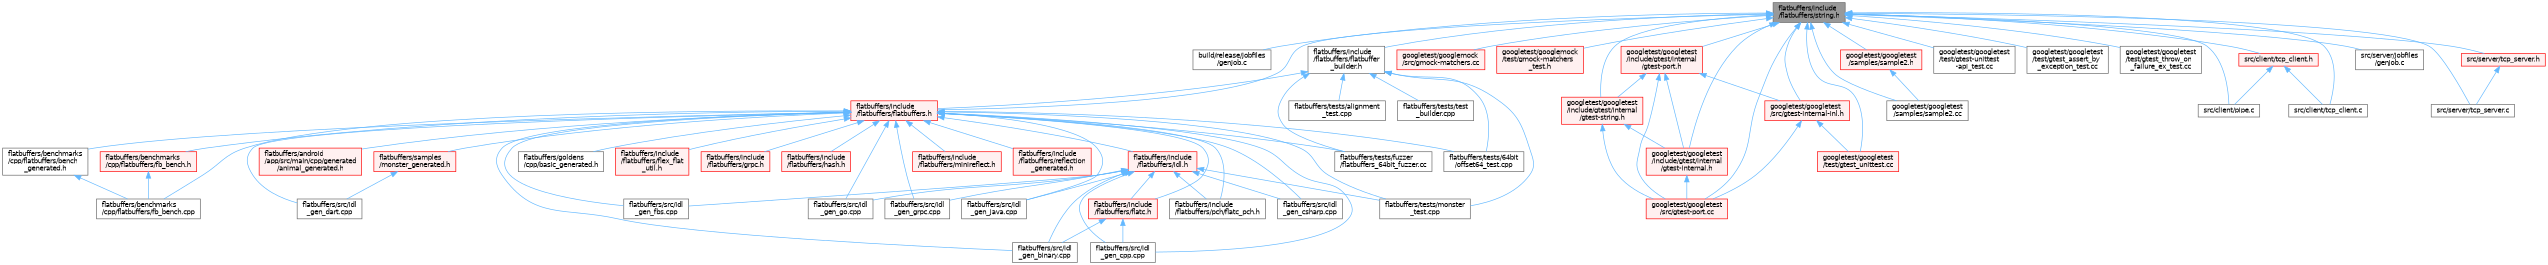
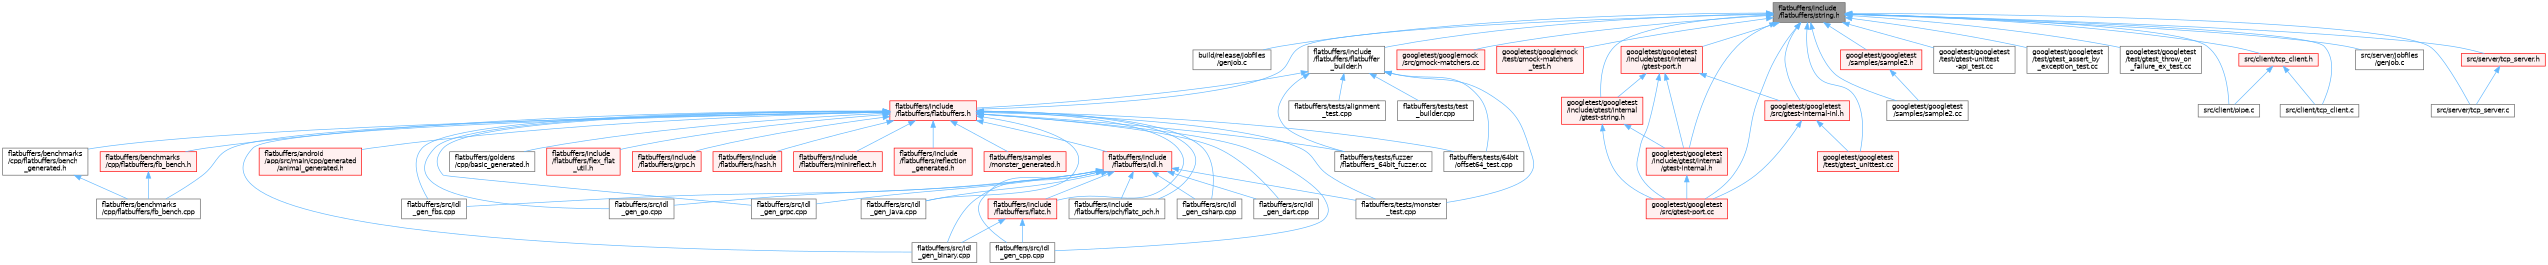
  digraph {
    node [color=grey40 fillcolor=white fontname=Helvetica fontsize=10 shape=box style=filled]
    edge [color=steelblue1 dir=back fontname=Helvetica fontsize=10 labelfontname=Helvetica labelfontsize=10 style=solid]
    n1 [color=gray40 fillcolor=grey60 fontcolor=black height=0.2 label="flatbuffers/include\l/flatbuffers/string.h" width=0.4]
    n2 [height=0.2 label="build/release/jobfiles\l/genjob.c" width=0.4]
    n3 [height=0.2 label="flatbuffers/include\l/flatbuffers/flatbuffer\l_builder.h" width=0.4]
    n4 [color=red fillcolor="#FFF0F0" height=0.2 label="flatbuffers/include\l/flatbuffers/flatbuffers.h" width=0.4]
    n5 [color=red fillcolor="#FFF0F0" height=0.2 label="googletest/googlemock\l/src/gmock-matchers.cc" width=0.4]
    n6 [color=red fillcolor="#FFF0F0" height=0.2 label="googletest/googlemock\l/test/gmock-matchers\l_test.h" width=0.4]
    n7 [color=red fillcolor="#FFF0F0" height=0.2 label="googletest/googletest\l/include/gtest/internal\l/gtest-internal.h" width=0.4]
    n8 [color=red fillcolor="#FFF0F0" height=0.2 label="googletest/googletest\l/src/gtest-port.cc" width=0.4]
    n9 [color=red fillcolor="#FFF0F0" height=0.2 label="googletest/googletest\l/include/gtest/internal\l/gtest-port.h" width=0.4]
    n10 [color=red fillcolor="#FFF0F0" height=0.2 label="googletest/googletest\l/include/gtest/internal\l/gtest-string.h" width=0.4]
    n11 [color=red fillcolor="#FFF0F0" height=0.2 label="googletest/googletest\l/src/gtest-internal-inl.h" width=0.4]
    n12 [color=red fillcolor="#FFF0F0" height=0.2 label="googletest/googletest\l/test/gtest_unittest.cc" width=0.4]
    n13 [height=0.2 label="googletest/googletest\l/samples/sample2.cc" width=0.4]
    n14 [color=red fillcolor="#FFF0F0" height=0.2 label="googletest/googletest\l/samples/sample2.h" width=0.4]
    n15 [height=0.2 label="googletest/googletest\l/test/gtest-unittest\l-api_test.cc" width=0.4]
    n16 [height=0.2 label="googletest/googletest\l/test/gtest_assert_by\l_exception_test.cc" width=0.4]
    n17 [height=0.2 label="googletest/googletest\l/test/gtest_throw_on\l_failure_ex_test.cc" width=0.4]
    n18 [height=0.2 label="src/client/pipe.c" width=0.4]
    n19 [height=0.2 label="src/client/tcp_client.c" width=0.4]
    n20 [color=red fillcolor="#FFF0F0" height=0.2 label="src/client/tcp_client.h" width=0.4]
    n21 [height=0.2 label="src/server/jobfiles\l/genjob.c" width=0.4]
    n22 [height=0.2 label="src/server/tcp_server.c" width=0.4]
    n23 [color=red fillcolor="#FFF0F0" height=0.2 label="src/server/tcp_server.h" width=0.4]
    n24 [height=0.2 label="flatbuffers/tests/monster\l_test.cpp" width=0.4]
    n25 [height=0.2 label="flatbuffers/tests/64bit\l/offset64_test.cpp" width=0.4]
    n26 [height=0.2 label="flatbuffers/tests/fuzzer\l/flatbuffers_64bit_fuzzer.cc" width=0.4]
    n27 [height=0.2 label="flatbuffers/tests/alignment\l_test.cpp" width=0.4]
    n28 [height=0.2 label="flatbuffers/tests/test\l_builder.cpp" width=0.4]
    n29 [color=red fillcolor="#FFF0F0" height=0.2 label="flatbuffers/android\l/app/src/main/cpp/generated\l/animal_generated.h" width=0.4]
    n30 [height=0.2 label="flatbuffers/benchmarks\l/cpp/flatbuffers/bench\l_generated.h" width=0.4]
    n31 [height=0.2 label="flatbuffers/benchmarks\l/cpp/flatbuffers/fb_bench.cpp" width=0.4]
    n32 [color=red fillcolor="#FFF0F0" height=0.2 label="flatbuffers/benchmarks\l/cpp/flatbuffers/fb_bench.h" width=0.4]
    n33 [height=0.2 label="flatbuffers/goldens\l/cpp/basic_generated.h" width=0.4]
    n34 [color=red fillcolor="#FFF0F0" height=0.2 label="flatbuffers/include\l/flatbuffers/flatc.h" width=0.4]
    n35 [height=0.2 label="flatbuffers/src/idl\l_gen_binary.cpp" width=0.4]
    n36 [height=0.2 label="flatbuffers/src/idl\l_gen_cpp.cpp" width=0.4]
    n37 [color=red fillcolor="#FFF0F0" height=0.2 label="flatbuffers/include\l/flatbuffers/flex_flat\l_util.h" width=0.4]
    n38 [color=red fillcolor="#FFF0F0" height=0.2 label="flatbuffers/include\l/flatbuffers/grpc.h" width=0.4]
    n39 [color=red fillcolor="#FFF0F0" height=0.2 label="flatbuffers/include\l/flatbuffers/hash.h" width=0.4]
    n40 [color=red fillcolor="#FFF0F0" height=0.2 label="flatbuffers/include\l/flatbuffers/idl.h" width=0.4]
    n41 [height=0.2 label="flatbuffers/include\l/flatbuffers/pch/flatc_pch.h" width=0.4]
    n42 [height=0.2 label="flatbuffers/src/idl\l_gen_csharp.cpp" width=0.4]
    n43 [height=0.2 label="flatbuffers/src/idl\l_gen_dart.cpp" width=0.4]
    n44 [height=0.2 label="flatbuffers/src/idl\l_gen_fbs.cpp" width=0.4]
    n45 [height=0.2 label="flatbuffers/src/idl\l_gen_go.cpp" width=0.4]
    n46 [height=0.2 label="flatbuffers/src/idl\l_gen_grpc.cpp" width=0.4]
    n47 [height=0.2 label="flatbuffers/src/idl\l_gen_java.cpp" width=0.4]
    n48 [color=red fillcolor="#FFF0F0" height=0.2 label="flatbuffers/include\l/flatbuffers/minireflect.h" width=0.4]
    n49 [color=red fillcolor="#FFF0F0" height=0.2 label="flatbuffers/include\l/flatbuffers/reflection\l_generated.h" width=0.4]
    n50 [color=red fillcolor="#FFF0F0" height=0.2 label="flatbuffers/samples\l/monster_generated.h" width=0.4]
    n1 -> n2
    n1 -> n3
    n1 -> n4
    n1 -> n5
    n1 -> n6
    n1 -> n7
    n1 -> n8
    n1 -> n9
    n1 -> n10
    n1 -> n11
    n1 -> n12
    n1 -> n13
    n1 -> n14
    n1 -> n15
    n1 -> n16
    n1 -> n17
    n1 -> n18
    n1 -> n19
    n1 -> n20
    n1 -> n21
    n1 -> n22
    n1 -> n23
    n3 -> n4
    n3 -> n24
    n3 -> n25
    n3 -> n26
    n3 -> n27
    n3 -> n28
    n4 -> n24
    n4 -> n25
    n4 -> n26
    n4 -> n29
    n4 -> n30
    n4 -> n31
    n4 -> n32
    n4 -> n33
    n4 -> n34
    n4 -> n35
    n4 -> n36
    n4 -> n37
    n4 -> n38
    n4 -> n39
    n4 -> n40
    n4 -> n41
    n4 -> n42
    n4 -> n43
    n4 -> n44
    n4 -> n45
    n4 -> n46
    n4 -> n47
    n4 -> n48
    n4 -> n49
    n4 -> n50
    n7 -> n8
    n9 -> n7
    n9 -> n8
    n9 -> n10
    n9 -> n11
    n10 -> n7
    n10 -> n8
    n11 -> n8
    n11 -> n12
    n14 -> n13
    n20 -> n18
    n20 -> n19
    n23 -> n22
    n30 -> n31
    n32 -> n31
    n34 -> n35
    n34 -> n36
    n40 -> n24
    n40 -> n34
    n40 -> n35
    n40 -> n36
    n40 -> n41
    n40 -> n42
-   n50 -> n43
+   n40 -> n43
    n40 -> n44
    n40 -> n45
    n40 -> n46
    n40 -> n47
  }
